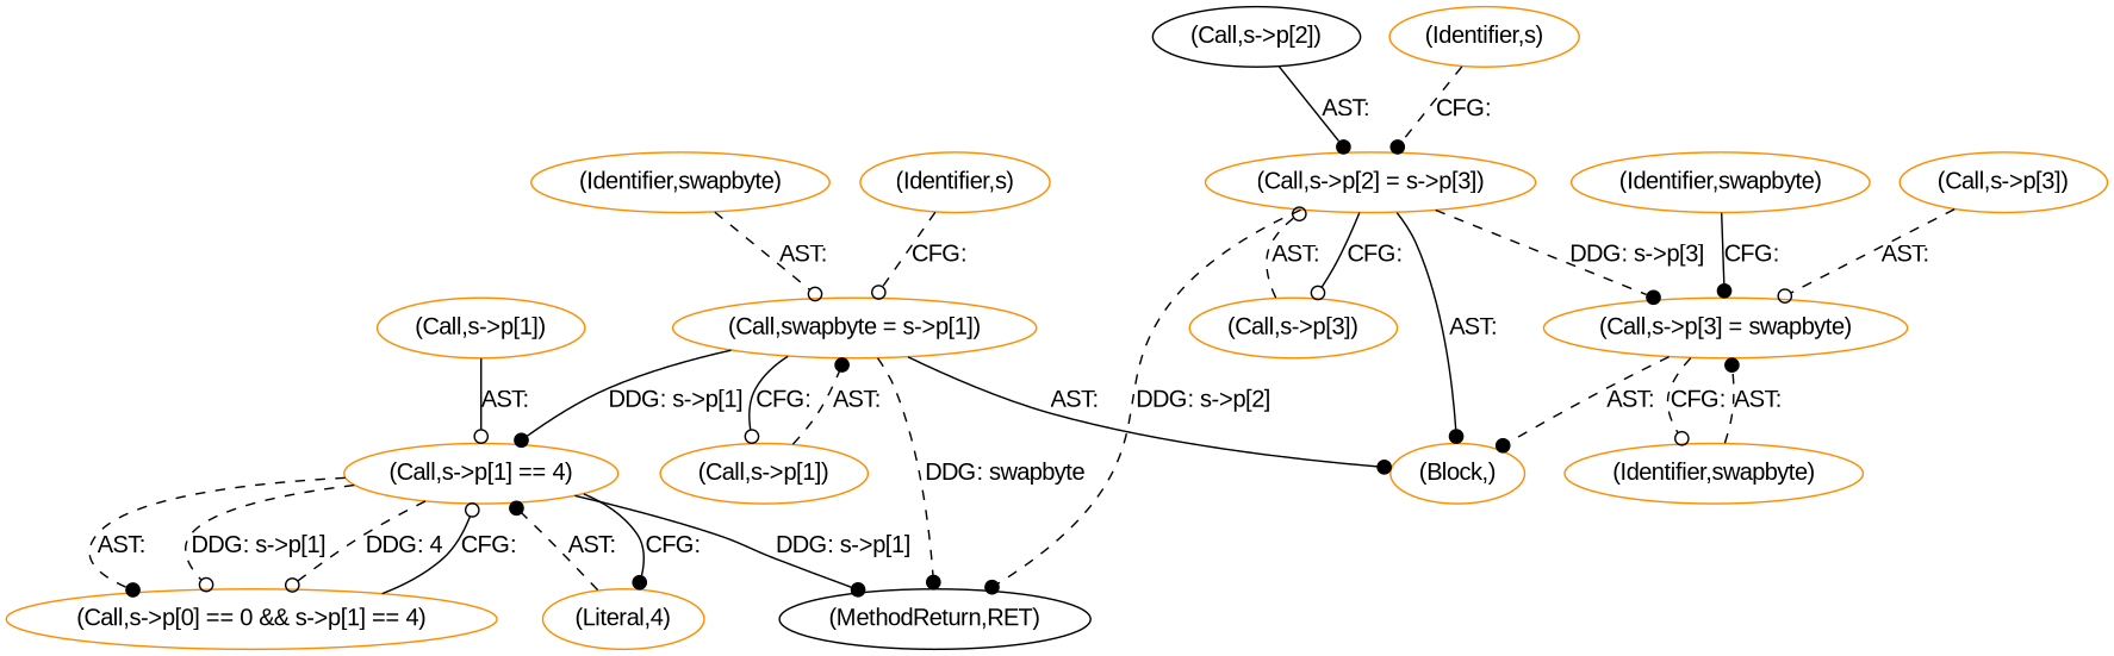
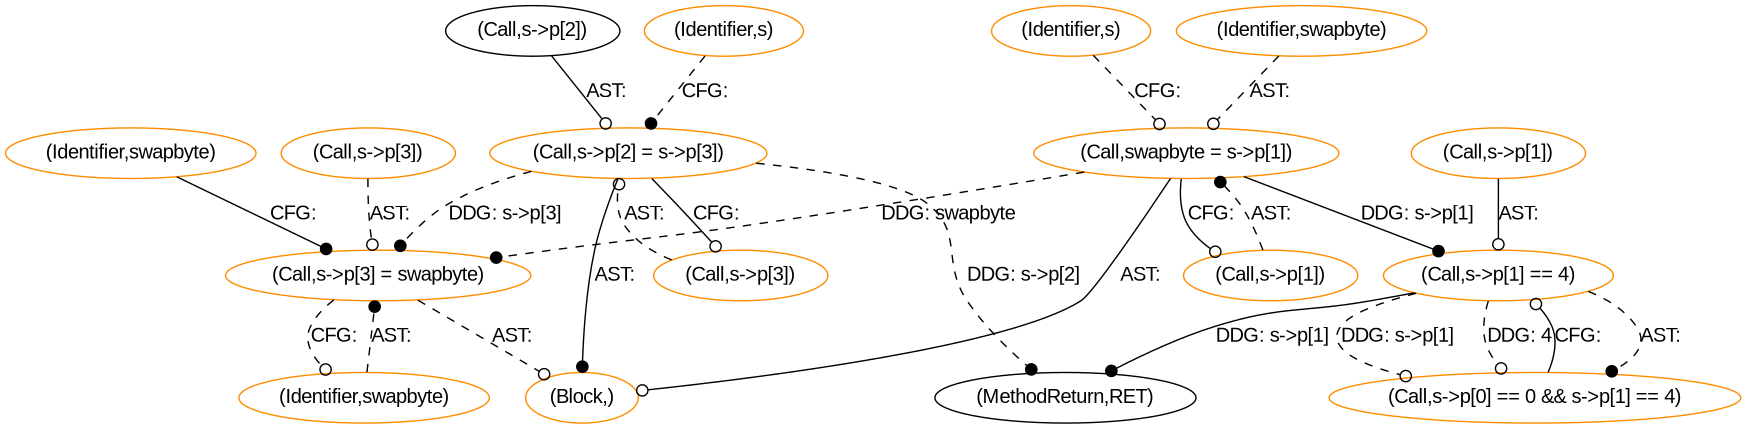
  digraph {
    fontname="Liberation Sans"
    node [color=darkorange fontname="Liberation Sans"]
    edge [arrowhead=dot fontname="Liberation Sans" style=dashed]
    n1 [label="(Call,s->p[3] = swapbyte)"]
    n2 [label="(Block,)"]
    n3 [label="(Identifier,swapbyte)"]
    n4 [label="(Call,s->p[2] = s->p[3])"]
    n5 [color=black label="(MethodReturn,RET)"]
    n6 [label="(Call,s->p[3])"]
    n7 [label="(Call,swapbyte = s->p[1])"]
    n8 [label="(Call,s->p[1])"]
    n9 [label="(Call,s->p[1] == 4)"]
-   n10 [label="(Literal,4)"]
    n11 [label="(Call,s->p[0] == 0 && s->p[1] == 4)"]
    n12 [label="(Identifier,s)"]
    n13 [label="(Identifier,swapbyte)"]
    n14 [label="(Identifier,swapbyte)"]
    n15 [color=black label="(Call,s->p[2])"]
    n16 [label="(Identifier,s)"]
    n17 [label="(Call,s->p[1])"]
    n18 [label="(Call,s->p[3])"]
-   n1 -> n2 [label="AST: "]
+   n1 -> n2 [arrowhead=odot label="AST: "]
    n1 -> n3 [arrowhead=odot label="CFG: "]
    n3 -> n1 [label="AST: "]
    n4 -> n1 [label="DDG: s->p[3]"]
    n4 -> n2 [label="AST: " style=solid]
    n4 -> n5 [label="DDG: s->p[2]"]
    n4 -> n6 [arrowhead=odot label="CFG: " style=solid]
    n6 -> n4 [arrowhead=odot label="AST: "]
-   n7 -> n5 [label="DDG: swapbyte"]
-   n7 -> n2 [label="AST: " style=solid]
+   n7 -> n1 [label="DDG: swapbyte"]
+   n7 -> n2 [arrowhead=odot label="AST: " style=solid]
    n7 -> n8 [arrowhead=odot label="CFG: " style=solid]
    n7 -> n9 [label="DDG: s->p[1]" style=solid]
    n8 -> n7 [label="AST: "]
    n9 -> n5 [label="DDG: s->p[1]" style=solid]
-   n9 -> n10 [label="CFG: " style=solid]
    n9 -> n11 [label="AST: "]
    n9 -> n11 [arrowhead=odot label="DDG: s->p[1]"]
    n9 -> n11 [arrowhead=odot label="DDG: 4"]
-   n10 -> n9 [label="AST: "]
    n11 -> n9 [arrowhead=odot label="CFG: " style=solid]
    n12 -> n7 [arrowhead=odot label="CFG: "]
    n13 -> n1 [label="CFG: " style=solid]
    n14 -> n7 [arrowhead=odot label="AST: "]
-   n15 -> n4 [label="AST: " style=solid]
+   n15 -> n4 [arrowhead=odot label="AST: " style=solid]
    n16 -> n4 [label="CFG: "]
    n17 -> n9 [arrowhead=odot label="AST: " style=solid]
    n18 -> n1 [arrowhead=odot label="AST: "]
  }
